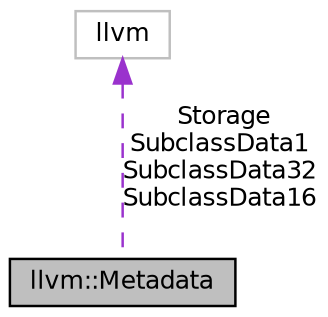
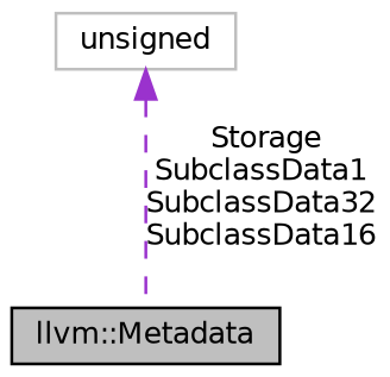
  digraph {
    node [fontname=Helvetica fontsize=10 shape=record]
    n1 [color=black fillcolor=grey75 fontcolor=black height=0.2 label="llvm::Metadata" style=filled width=0.4]
-   n2 [color=grey75 height=0.2 label=llvm width=0.4]
+   n2 [color=grey75 height=0.2 label=unsigned width=0.4]
    n2 -> n1 [color=darkorchid3 dir=back fontname=Helvetica fontsize=10 label=" Storage\nSubclassData1\nSubclassData32\nSubclassData16" labelfontname=Helvetica labelfontsize=10 style=dashed]
  }
